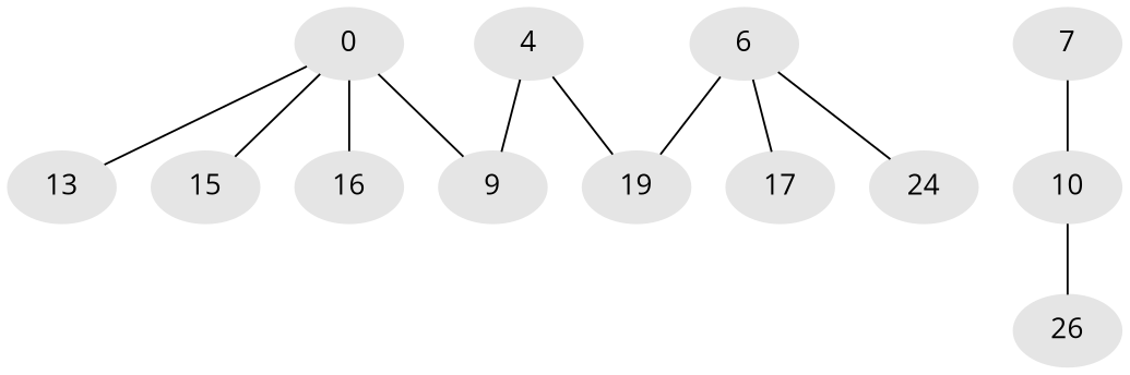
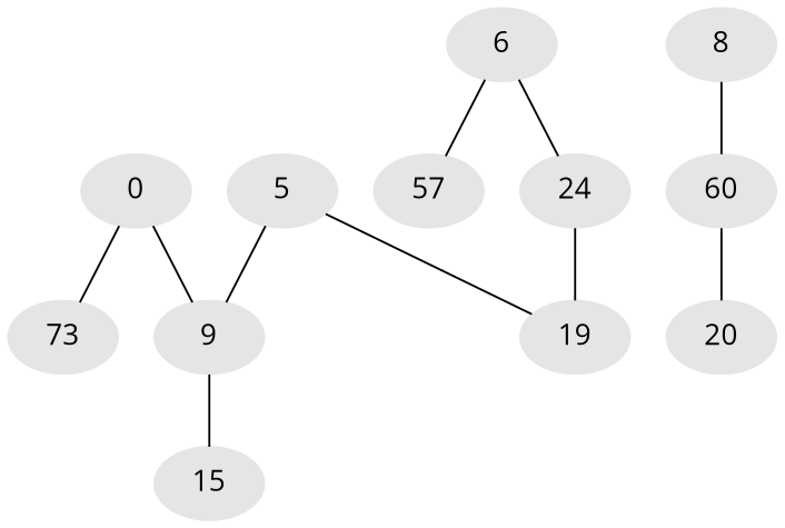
  graph {
    fontname="Open Sans"
    node [color=gray90 fontname="Open Sans" style=filled]
    edge [fontname="Open Sans" weight=1.0]
    n1 [label=0]
    9
-   13
+   13 [label=73]
    15
-   16
-   5 [label=4]
+   5
    19
-   8 [label=7]
-   10
+   8
+   10 [label=60]
    6
-   17
+   17 [label=57]
    24
-   20 [label=26]
+   20
    n1 -- 9 [weight=2.0]
    n1 -- 13
-   n1 -- 15
-   n1 -- 16
+   9 -- 15
    5 -- 9
    5 -- 19
    8 -- 10 [weight=2.0]
    10 -- 20
-   6 -- 19 [weight=2.0]
+   24 -- 19 [weight=2.0]
    6 -- 17
    6 -- 24
  }
